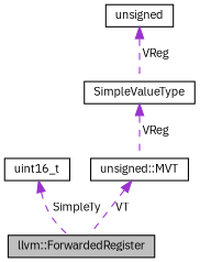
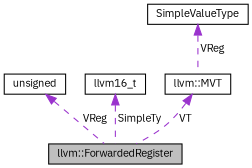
  digraph {
    fontname="IBM Plex Sans"
    node [color=black fontname="IBM Plex Sans" fontsize=10 shape=box]
    edge [color=darkorchid3 dir=back fontname="IBM Plex Sans" fontsize=10 labelfontname=Helvetica labelfontsize=10 style=dashed]
    n1 [fillcolor=grey75 fontcolor=black height=0.2 label="llvm::ForwardedRegister" style=filled width=0.4]
    n2 [height=0.2 label=unsigned width=0.4]
-   n3 [height=0.2 label=uint16_t width=0.4]
-   n4 [height=0.2 label="unsigned::MVT" width=0.4]
+   n3 [height=0.2 label=llvm16_t width=0.4]
+   n4 [height=0.2 label="llvm::MVT" width=0.4]
    n5 [height=0.2 label=SimpleValueType width=0.4]
-   n2 -> n5 [label=" VReg"]
+   n2 -> n1 [label=" VReg"]
    n3 -> n1 [label=" SimpleTy"]
    n4 -> n1 [label=" VT"]
    n5 -> n4 [label=" VReg"]
  }
